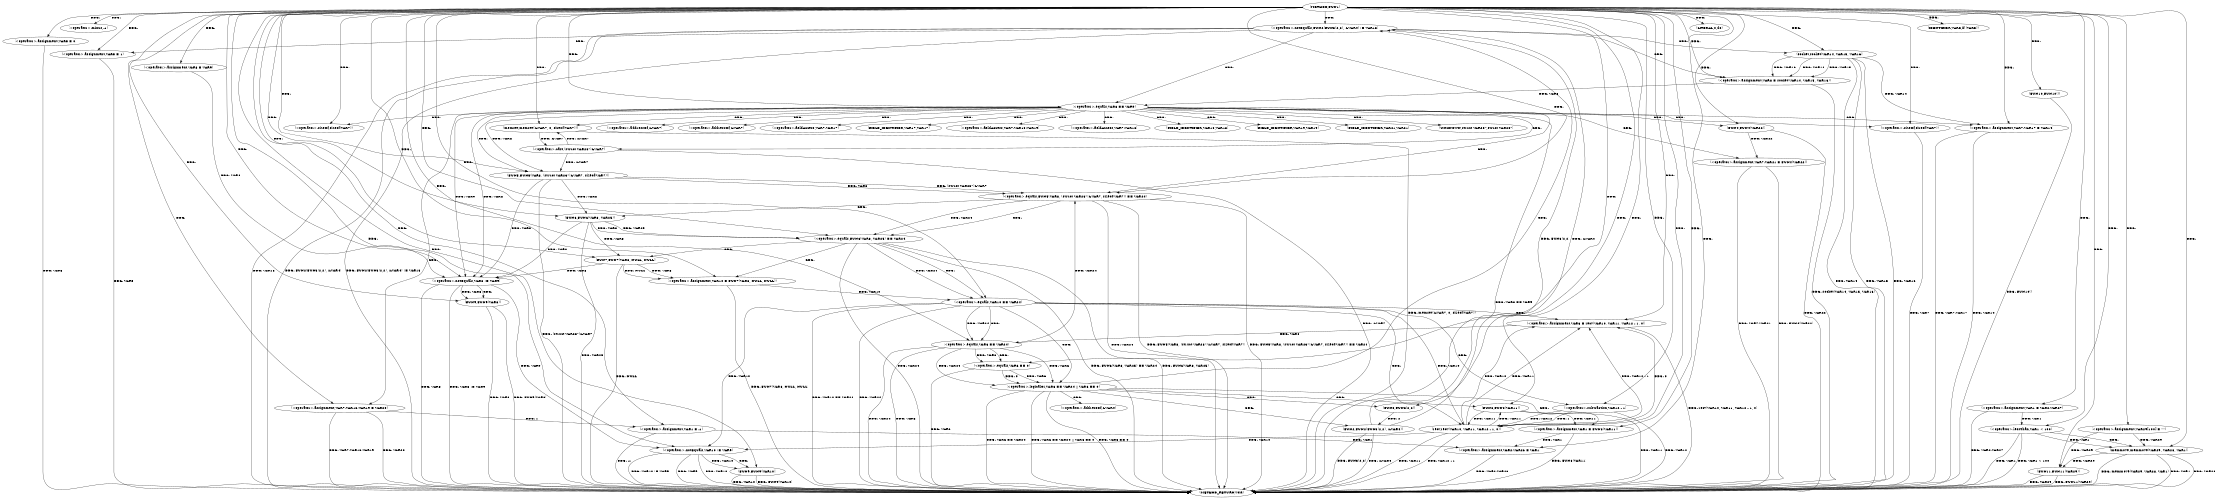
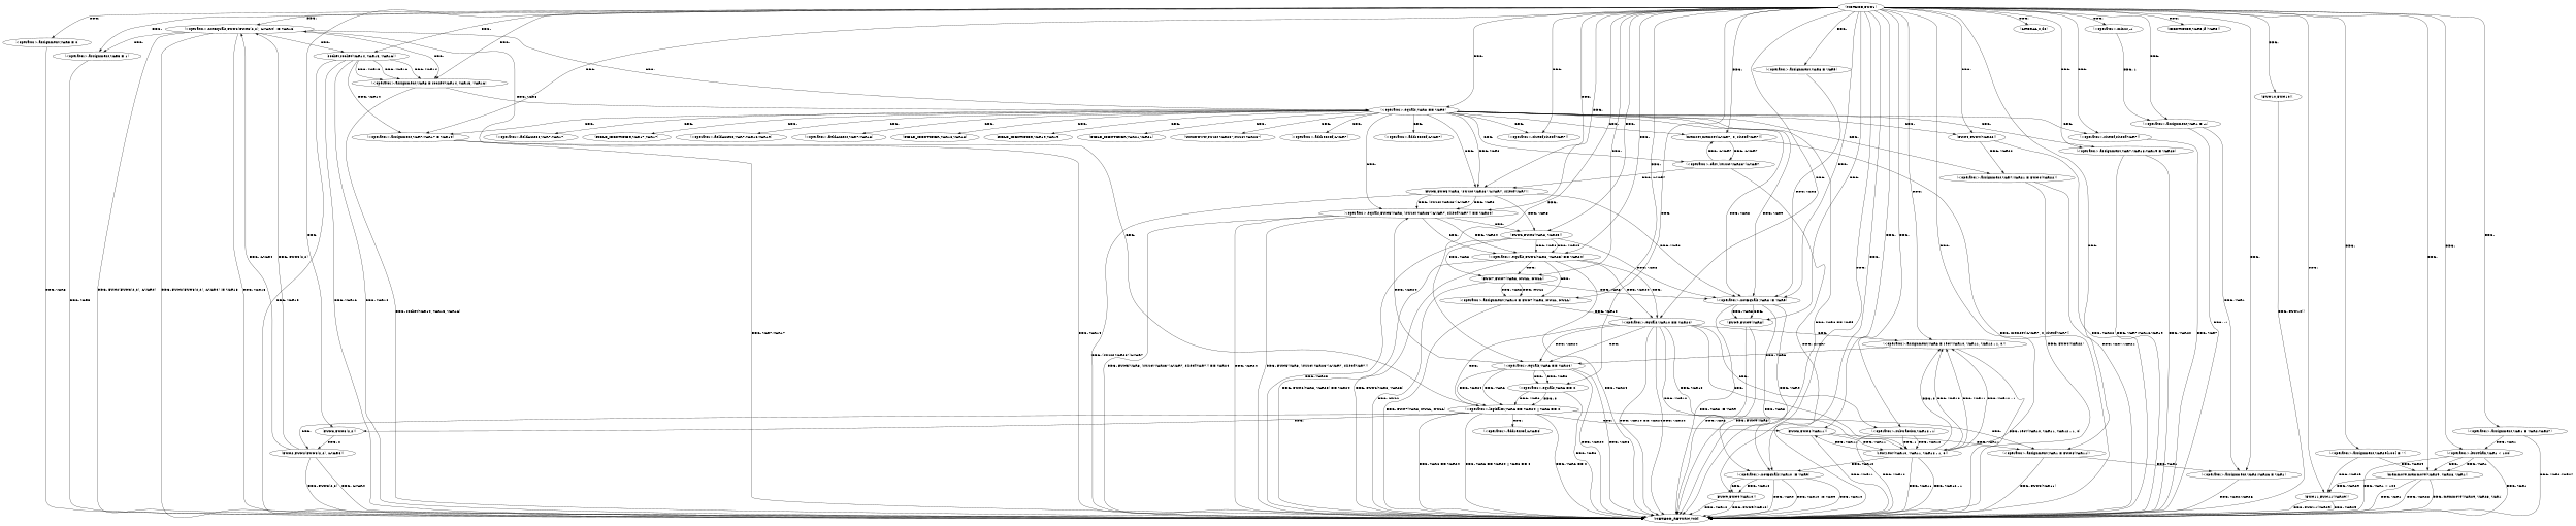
  digraph {
    n1 [label="(METHOD,FUN1)"]
    n2 [label="(<operator>.assignment,VAR1 = -1)"]
    n3 [label="(<operator>.minus,-1)"]
    n4 [label="(<operator>.assignment,VAR5 = 0)"]
    n5 [label="(<operator>.assignment,VAR8 = VAR9)"]
    n6 [label="(<operator>.notEquals,FUN2(FUN3(2,2), &VAR4) != VAR13)"]
    n7 [label="(FUN3,FUN3(2,2))"]
    n8 [label="(<operator>.assignment,VAR5 = 1)"]
    n9 [label="(<operator>.assignment,VAR8 = socket(VAR14, VAR15, VAR16))"]
    n10 [label="(socket,socket(VAR14, VAR15, VAR16))"]
    n11 [label="(<operator>.equals,VAR8 == VAR9)"]
    n12 [label="(memset,memset(&VAR7, 0, sizeof(VAR7)))"]
    n13 [label="(<operator>.sizeOf,sizeof(VAR7))"]
    n14 [label="(<operator>.assignment,VAR7.VAR17 = VAR14)"]
    n15 [label="(<operator>.assignment,VAR7.VAR18.VAR19 = VAR20)"]
    n16 [label="(FUN4,FUN4(VAR22))"]
    n17 [label="(<operator>.equals,FUN5(VAR8, (struct VAR23*)&VAR7, sizeof(VAR7)) == VAR24)"]
    n18 [label="(FUN5,FUN5(VAR8, (struct VAR23*)&VAR7, sizeof(VAR7)))"]
    n19 [label="(<operator>.sizeOf,sizeof(VAR7))"]
    n20 [label="(<operator>.equals,FUN6(VAR8, VAR25) == VAR24)"]
    n21 [label="(FUN6,FUN6(VAR8, VAR25))"]
    n22 [label="(<operator>.assignment,VAR10 = FUN7(VAR8, NULL, NULL))"]
    n23 [label="(FUN7,FUN7(VAR8, NULL, NULL))"]
    n24 [label="(<operator>.equals,VAR10 == VAR24)"]
    n25 [label="(<operator>.assignment,VAR6 = recv(VAR10, VAR11, VAR12 - 1, 0))"]
    n26 [label="(recv,recv(VAR10, VAR11, VAR12 - 1, 0))"]
    n27 [label="(<operator>.subtraction,VAR12 - 1)"]
    n28 [label="(<operator>.equals,VAR6 == VAR24)"]
    n29 [label="(<operator>.equals,VAR6 == 0)"]
    n30 [label="(<operator>.assignment,VAR1 = FUN8(VAR11))"]
    n31 [label="(FUN8,FUN8(VAR11))"]
    n32 [label="(LITERAL,0,do)"]
    n33 [label="(<operator>.notEquals,VAR8 != VAR9)"]
    n34 [label="(FUN9,FUN9(VAR8))"]
    n35 [label="(<operator>.notEquals,VAR10 != VAR9)"]
    n36 [label="(FUN9,FUN9(VAR10))"]
    n37 [label="(IDENTIFIER,VAR5,if (VAR5))"]
    n38 [label="(FUN10,FUN10())"]
    n39 [label="(<operator>.assignment,VAR2.VAR26 = VAR1)"]
    n40 [label="(<operator>.assignment,VAR1 = VAR2.VAR27)"]
    n41 [label="(<operator>.assignment,VAR29[100] = \"\")"]
    n42 [label="(<operator>.lessThan,VAR1 < 100)"]
    n43 [label="(memmove,memmove(VAR29, VAR28, VAR1))"]
    n44 [label="(FUN11,FUN11(VAR29))"]
    n45 [label="(METHOD_RETURN,void)"]
    n46 [label="(FUN2,FUN2(FUN3(2,2), &VAR4))"]
    n47 [label="(<operator>.assignment,VAR7.VAR21 = FUN4(VAR22))"]
    n48 [label="(<operator>.cast,(struct VAR23*)&VAR7)"]
    n49 [label="(<operator>.addressOf,&VAR7)"]
    n50 [label="(<operator>.fieldAccess,VAR7.VAR17)"]
    n51 [label="(FIELD_IDENTIFIER,VAR17,VAR17)"]
    n52 [label="(<operator>.fieldAccess,VAR7.VAR18.VAR19)"]
    n53 [label="(<operator>.fieldAccess,VAR7.VAR18)"]
    n54 [label="(FIELD_IDENTIFIER,VAR18,VAR18)"]
    n55 [label="(FIELD_IDENTIFIER,VAR19,VAR19)"]
    n56 [label="(FIELD_IDENTIFIER,VAR21,VAR21)"]
    n57 [label="(UNKNOWN,struct VAR23*,struct VAR23*)"]
    n58 [label="(<operator>.addressOf,&VAR7)"]
    n59 [label="(<operator>.logicalOr,VAR6 == VAR24 || VAR6 == 0)"]
    n60 [label="(<operator>.addressOf,&VAR4)"]
    n1 -> n2 [label="DDG: "]
    n1 -> n3 [label="DDG: "]
    n1 -> n4 [label="DDG: "]
    n1 -> n5 [label="DDG: "]
    n1 -> n6 [label="DDG: "]
    n1 -> n7 [label="DDG: "]
    n1 -> n8 [label="DDG: "]
    n1 -> n9 [label="DDG: "]
    n1 -> n10 [label="DDG: "]
    n1 -> n11 [label="DDG: "]
    n1 -> n12 [label="DDG: "]
    n1 -> n13 [label="DDG: "]
    n1 -> n14 [label="DDG: "]
    n1 -> n15 [label="DDG: "]
    n1 -> n16 [label="DDG: "]
    n1 -> n17 [label="DDG: "]
    n1 -> n18 [label="DDG: "]
    n1 -> n19 [label="DDG: "]
    n1 -> n20 [label="DDG: "]
    n1 -> n21 [label="DDG: "]
    n1 -> n22 [label="DDG: "]
    n1 -> n23 [label="DDG: "]
    n1 -> n24 [label="DDG: "]
    n1 -> n25 [label="DDG: "]
    n1 -> n26 [label="DDG: "]
    n1 -> n27 [label="DDG: "]
    n1 -> n28 [label="DDG: "]
    n1 -> n29 [label="DDG: "]
    n1 -> n30 [label="DDG: "]
    n1 -> n31 [label="DDG: "]
    n1 -> n32 [label="DDG: "]
    n1 -> n33 [label="DDG: "]
    n1 -> n34 [label="DDG: "]
    n1 -> n35 [label="DDG: "]
    n1 -> n36 [label="DDG: "]
    n1 -> n37 [label="DDG: "]
    n1 -> n38 [label="DDG: "]
    n1 -> n39 [label="DDG: "]
    n1 -> n40 [label="DDG: "]
    n1 -> n41 [label="DDG: "]
    n1 -> n42 [label="DDG: "]
    n1 -> n43 [label="DDG: "]
    n1 -> n44 [label="DDG: "]
    n2 -> n39 [label="DDG: VAR1"]
    n2 -> n45 [label="DDG: -1"]
-   n15 -> n2 [label="DDG: 1"]
+   n3 -> n2 [label="DDG: 1"]
    n4 -> n45 [label="DDG: VAR5"]
    n5 -> n33 [label="DDG: VAR8"]
    n6 -> n8 [label="CDG: "]
    n6 -> n9 [label="CDG: "]
    n6 -> n10 [label="CDG: "]
    n6 -> n11 [label="CDG: "]
    n6 -> n45 [label="DDG: VAR13"]
    n6 -> n45 [label="DDG: FUN2(FUN3(2,2), &VAR4)"]
    n6 -> n45 [label="DDG: FUN2(FUN3(2,2), &VAR4) != VAR13"]
    n7 -> n46 [label="DDG: 2"]
    n8 -> n45 [label="DDG: VAR5"]
    n9 -> n11 [label="DDG: VAR8"]
    n9 -> n45 [label="DDG: socket(VAR14, VAR15, VAR16)"]
    n10 -> n9 [label="DDG: VAR14"]
    n10 -> n9 [label="DDG: VAR15"]
    n10 -> n9 [label="DDG: VAR16"]
    n10 -> n14 [label="DDG: VAR14"]
    n10 -> n45 [label="DDG: VAR14"]
    n10 -> n45 [label="DDG: VAR15"]
    n10 -> n45 [label="DDG: VAR16"]
    n11 -> n12 [label="CDG: "]
    n11 -> n13 [label="CDG: "]
    n11 -> n14 [label="CDG: "]
    n11 -> n15 [label="CDG: "]
    n11 -> n16 [label="CDG: "]
    n11 -> n17 [label="CDG: "]
    n11 -> n18 [label="DDG: VAR8"]
    n11 -> n18 [label="CDG: "]
    n11 -> n19 [label="CDG: "]
    n11 -> n33 [label="DDG: VAR8"]
    n11 -> n33 [label="DDG: VAR9"]
    n11 -> n45 [label="DDG: VAR8 == VAR9"]
    n11 -> n47 [label="CDG: "]
    n11 -> n48 [label="CDG: "]
    n11 -> n49 [label="CDG: "]
    n11 -> n50 [label="CDG: "]
    n11 -> n51 [label="CDG: "]
    n11 -> n52 [label="CDG: "]
    n11 -> n53 [label="CDG: "]
    n11 -> n54 [label="CDG: "]
    n11 -> n55 [label="CDG: "]
    n11 -> n56 [label="CDG: "]
    n11 -> n57 [label="CDG: "]
    n11 -> n58 [label="CDG: "]
    n12 -> n45 [label="DDG: memset(&VAR7, 0, sizeof(VAR7))"]
    n12 -> n48 [label="DDG: &VAR7"]
    n14 -> n45 [label="DDG: VAR7.VAR17"]
    n14 -> n45 [label="DDG: VAR14"]
    n15 -> n45 [label="DDG: VAR20"]
    n15 -> n45 [label="DDG: VAR7.VAR18.VAR19"]
    n16 -> n45 [label="DDG: VAR22"]
    n16 -> n47 [label="DDG: VAR22"]
    n17 -> n20 [label="DDG: VAR24"]
    n17 -> n20 [label="CDG: "]
    n17 -> n21 [label="CDG: "]
    n17 -> n45 [label="DDG: FUN5(VAR8, (struct VAR23*)&VAR7, sizeof(VAR7)) == VAR24"]
    n17 -> n45 [label="DDG: VAR24"]
    n17 -> n45 [label="DDG: FUN5(VAR8, (struct VAR23*)&VAR7, sizeof(VAR7))"]
    n18 -> n17 [label="DDG: VAR8"]
    n18 -> n17 [label="DDG: (struct VAR23*)&VAR7"]
    n18 -> n21 [label="DDG: VAR8"]
    n18 -> n33 [label="DDG: VAR8"]
    n18 -> n45 [label="DDG: (struct VAR23*)&VAR7"]
    n19 -> n45 [label="DDG: VAR7"]
    n20 -> n22 [label="CDG: "]
    n20 -> n23 [label="CDG: "]
    n20 -> n24 [label="DDG: VAR24"]
    n20 -> n24 [label="CDG: "]
    n20 -> n45 [label="DDG: VAR24"]
    n20 -> n45 [label="DDG: FUN6(VAR8, VAR25) == VAR24"]
    n20 -> n45 [label="DDG: FUN6(VAR8, VAR25)"]
    n21 -> n20 [label="DDG: VAR8"]
    n21 -> n20 [label="DDG: VAR25"]
    n21 -> n23 [label="DDG: VAR8"]
    n21 -> n33 [label="DDG: VAR8"]
    n21 -> n45 [label="DDG: VAR25"]
    n22 -> n24 [label="DDG: VAR10"]
    n22 -> n45 [label="DDG: FUN7(VAR8, NULL, NULL)"]
    n23 -> n22 [label="DDG: VAR8"]
    n23 -> n22 [label="DDG: NULL"]
    n23 -> n33 [label="DDG: VAR8"]
    n23 -> n45 [label="DDG: NULL"]
    n24 -> n25 [label="CDG: "]
    n24 -> n26 [label="DDG: VAR10"]
    n24 -> n26 [label="CDG: "]
    n24 -> n27 [label="CDG: "]
    n24 -> n28 [label="DDG: VAR24"]
    n24 -> n28 [label="CDG: "]
    n24 -> n35 [label="DDG: VAR10"]
    n24 -> n45 [label="DDG: VAR10 == VAR24"]
    n24 -> n45 [label="DDG: VAR24"]
    n24 -> n59 [label="CDG: "]
    n25 -> n28 [label="DDG: VAR6"]
    n25 -> n45 [label="DDG: recv(VAR10, VAR11, VAR12 - 1, 0)"]
    n26 -> n25 [label="DDG: VAR10"]
    n26 -> n25 [label="DDG: VAR11"]
    n26 -> n25 [label="DDG: VAR12 - 1"]
    n26 -> n25 [label="DDG: 0"]
    n26 -> n31 [label="DDG: VAR11"]
    n26 -> n35 [label="DDG: VAR10"]
    n26 -> n45 [label="DDG: VAR11"]
    n26 -> n45 [label="DDG: VAR12 - 1"]
    n27 -> n26 [label="DDG: VAR12"]
    n27 -> n26 [label="DDG: 1"]
    n27 -> n45 [label="DDG: VAR12"]
    n28 -> n17 [label="DDG: VAR24"]
    n28 -> n29 [label="DDG: VAR6"]
    n28 -> n29 [label="CDG: "]
    n28 -> n45 [label="DDG: VAR24"]
    n28 -> n45 [label="DDG: VAR6"]
    n28 -> n59 [label="DDG: VAR6"]
    n28 -> n59 [label="DDG: VAR24"]
    n29 -> n45 [label="DDG: VAR6"]
    n29 -> n59 [label="DDG: VAR6"]
    n29 -> n59 [label="DDG: 0"]
    n30 -> n39 [label="DDG: VAR1"]
    n30 -> n45 [label="DDG: FUN8(VAR11)"]
    n31 -> n26 [label="DDG: VAR11"]
    n31 -> n30 [label="DDG: VAR11"]
    n31 -> n45 [label="DDG: VAR11"]
    n33 -> n34 [label="DDG: VAR8"]
    n33 -> n34 [label="CDG: "]
    n33 -> n35 [label="DDG: VAR9"]
    n33 -> n45 [label="DDG: VAR8"]
    n33 -> n45 [label="DDG: VAR8 != VAR9"]
    n34 -> n45 [label="DDG: FUN9(VAR8)"]
    n34 -> n45 [label="DDG: VAR8"]
    n35 -> n36 [label="DDG: VAR10"]
    n35 -> n36 [label="CDG: "]
    n35 -> n45 [label="DDG: VAR10 != VAR9"]
    n35 -> n45 [label="DDG: VAR9"]
    n35 -> n45 [label="DDG: VAR10"]
    n36 -> n45 [label="DDG: FUN9(VAR10)"]
    n36 -> n45 [label="DDG: VAR10"]
    n38 -> n45 [label="DDG: FUN10()"]
    n39 -> n45 [label="DDG: VAR2.VAR26"]
    n40 -> n42 [label="DDG: VAR1"]
    n40 -> n45 [label="DDG: VAR2.VAR27"]
    n41 -> n43 [label="DDG: VAR29"]
    n41 -> n44 [label="DDG: VAR29"]
    n42 -> n43 [label="DDG: VAR1"]
    n42 -> n43 [label="CDG: "]
    n42 -> n45 [label="DDG: VAR1"]
    n42 -> n45 [label="DDG: VAR1 < 100"]
    n43 -> n44 [label="DDG: VAR29"]
    n43 -> n45 [label="DDG: memmove(VAR29, VAR28, VAR1)"]
    n43 -> n45 [label="DDG: VAR1"]
    n43 -> n45 [label="DDG: VAR28"]
    n44 -> n45 [label="DDG: VAR29"]
    n44 -> n45 [label="DDG: FUN11(VAR29)"]
    n46 -> n6 [label="DDG: FUN3(2,2)"]
    n46 -> n6 [label="DDG: &VAR4"]
    n46 -> n45 [label="DDG: FUN3(2,2)"]
    n46 -> n45 [label="DDG: &VAR4"]
    n47 -> n45 [label="DDG: VAR7.VAR21"]
    n47 -> n45 [label="DDG: FUN4(VAR22)"]
    n48 -> n12 [label="DDG: &VAR7"]
    n48 -> n18 [label="DDG: &VAR7"]
    n48 -> n45 [label="DDG: &VAR7"]
    n59 -> n6 [label="CDG: "]
    n59 -> n7 [label="CDG: "]
    n59 -> n30 [label="CDG: "]
    n59 -> n31 [label="CDG: "]
    n59 -> n45 [label="DDG: VAR6 == VAR24"]
    n59 -> n45 [label="DDG: VAR6 == VAR24 || VAR6 == 0"]
    n59 -> n45 [label="DDG: VAR6 == 0"]
    n59 -> n46 [label="CDG: "]
    n59 -> n60 [label="CDG: "]
  }
